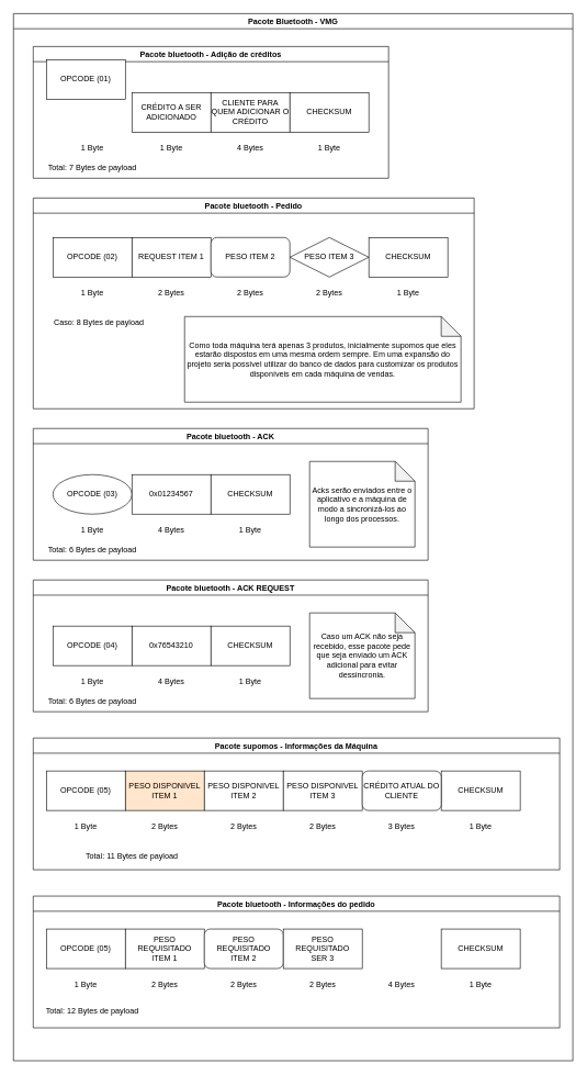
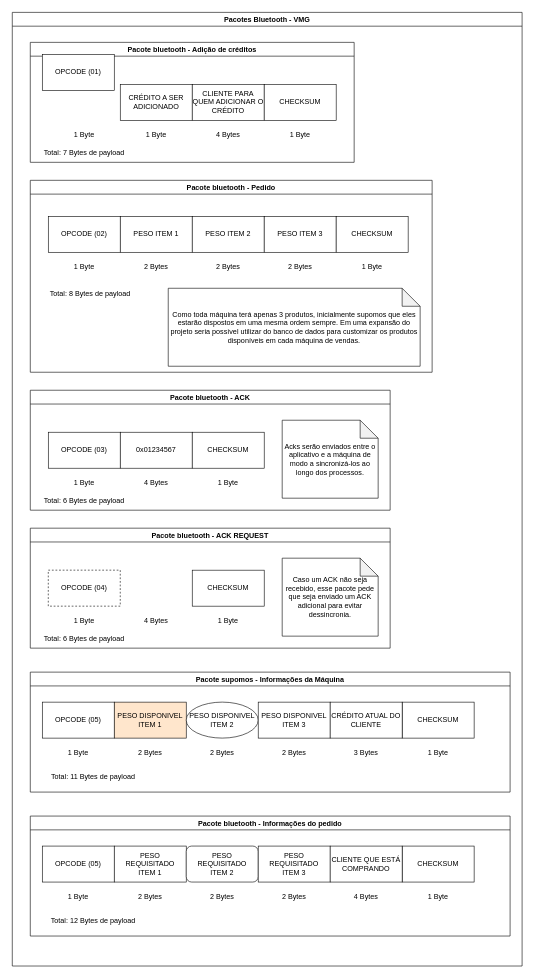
  <mxCell id="0" />
  <mxCell id="1" parent="0" />
  <mxCell id="2" value="OPCODE (02)" style="rounded=0;whiteSpace=wrap;html=1;" parent="1" vertex="1"><mxGeometry x="80" y="360" width="120" height="60" as="geometry" /></mxCell>
- <mxCell id="3" value="REQUEST ITEM 1" style="rounded=0;whiteSpace=wrap;html=1;" parent="1" vertex="1"><mxGeometry x="200" y="360" width="120" height="60" as="geometry" /></mxCell>
- <mxCell id="4" value="PESO ITEM 2" style="whiteSpace=wrap;html=1;rounded=1;" parent="1" vertex="1"><mxGeometry x="320" y="360" width="120" height="60" as="geometry" /></mxCell>
- <mxCell id="5" value="PESO ITEM 3" style="rhombus;whiteSpace=wrap;html=1;" parent="1" vertex="1"><mxGeometry x="440" y="360" width="120" height="60" as="geometry" /></mxCell>
+ <mxCell id="3" value="PESO ITEM 1" style="rounded=0;whiteSpace=wrap;html=1;" parent="1" vertex="1"><mxGeometry x="200" y="360" width="120" height="60" as="geometry" /></mxCell>
+ <mxCell id="4" value="PESO ITEM 2" style="rounded=0;whiteSpace=wrap;html=1;" parent="1" vertex="1"><mxGeometry x="320" y="360" width="120" height="60" as="geometry" /></mxCell>
+ <mxCell id="5" value="PESO ITEM 3" style="rounded=0;whiteSpace=wrap;html=1;" parent="1" vertex="1"><mxGeometry x="440" y="360" width="120" height="60" as="geometry" /></mxCell>
  <mxCell id="6" value="CHECKSUM" style="rounded=0;whiteSpace=wrap;html=1;" parent="1" vertex="1"><mxGeometry x="560" y="360" width="120" height="60" as="geometry" /></mxCell>
  <mxCell id="7" value="Pacote bluetooth - Pedido" style="swimlane;" parent="1" vertex="1"><mxGeometry x="50" y="300" width="670" height="320" as="geometry" /></mxCell>
  <mxCell id="8" value="1 Byte" style="text;html=1;strokeColor=none;fillColor=none;align=center;verticalAlign=middle;whiteSpace=wrap;rounded=0;" parent="7" vertex="1"><mxGeometry x="60" y="130" width="60" height="30" as="geometry" /></mxCell>
  <mxCell id="9" value="2 Bytes" style="text;html=1;strokeColor=none;fillColor=none;align=center;verticalAlign=middle;whiteSpace=wrap;rounded=0;" parent="7" vertex="1"><mxGeometry x="180" y="130" width="60" height="30" as="geometry" /></mxCell>
  <mxCell id="10" value="2 Bytes" style="text;html=1;strokeColor=none;fillColor=none;align=center;verticalAlign=middle;whiteSpace=wrap;rounded=0;" parent="7" vertex="1"><mxGeometry x="300" y="130" width="60" height="30" as="geometry" /></mxCell>
  <mxCell id="11" value="2 Bytes" style="text;html=1;strokeColor=none;fillColor=none;align=center;verticalAlign=middle;whiteSpace=wrap;rounded=0;" parent="7" vertex="1"><mxGeometry x="420" y="130" width="60" height="30" as="geometry" /></mxCell>
  <mxCell id="12" value="1 Byte" style="text;html=1;strokeColor=none;fillColor=none;align=center;verticalAlign=middle;whiteSpace=wrap;rounded=0;" parent="7" vertex="1"><mxGeometry x="540" y="130" width="60" height="30" as="geometry" /></mxCell>
- <mxCell id="13" value="Caso: 8 Bytes de payload" style="text;html=1;strokeColor=none;fillColor=none;align=center;verticalAlign=middle;whiteSpace=wrap;rounded=0;" parent="7" vertex="1"><mxGeometry x="30" y="175" width="140" height="30" as="geometry" /></mxCell>
+ <mxCell id="13" value="Total: 8 Bytes de payload" style="text;html=1;strokeColor=none;fillColor=none;align=center;verticalAlign=middle;whiteSpace=wrap;rounded=0;" parent="7" vertex="1"><mxGeometry x="30" y="175" width="140" height="30" as="geometry" /></mxCell>
  <mxCell id="14" value="Como toda máquina terá apenas 3 produtos, inicialmente supomos que eles estarão dispostos em uma mesma ordem sempre. Em uma expansão do projeto seria possível utilizar do banco de dados para customizar os produtos disponíveis em cada máquina de vendas." style="shape=note;whiteSpace=wrap;html=1;backgroundOutline=1;darkOpacity=0.05;" parent="7" vertex="1"><mxGeometry x="230" y="180" width="420" height="130" as="geometry" /></mxCell>
  <mxCell id="15" value="Pacote bluetooth - Adição de créditos" style="swimlane;" parent="1" vertex="1"><mxGeometry x="50" y="70" width="540" height="200" as="geometry" /></mxCell>
  <mxCell id="16" value="OPCODE (01)" style="rounded=0;whiteSpace=wrap;html=1;" parent="15" vertex="1"><mxGeometry x="20" y="20" width="120" height="60" as="geometry" /></mxCell>
  <mxCell id="17" value="CRÉDITO A SER ADICIONADO" style="rounded=0;whiteSpace=wrap;html=1;" parent="15" vertex="1"><mxGeometry x="150" y="70" width="120" height="60" as="geometry" /></mxCell>
  <mxCell id="18" value="CLIENTE PARA QUEM ADICIONAR O CRÉDITO&lt;span style=&quot;color: rgba(0 , 0 , 0 , 0) ; font-family: monospace ; font-size: 0px&quot;&gt;%3CmxGraphModel%3E%3Croot%3E%3CmxCell%20id%3D%220%22%2F%3E%3CmxCell%20id%3D%221%22%20parent%3D%220%22%2F%3E%3CmxCell%20id%3D%222%22%20value%3D%22CR%C3%89DITO%20A%20SER%20ADICIONADO%22%20style%3D%22rounded%3D0%3BwhiteSpace%3Dwrap%3Bhtml%3D1%3B%22%20vertex%3D%221%22%20parent%3D%221%22%3E%3CmxGeometry%20x%3D%22160%22%20y%3D%2210%22%20width%3D%22120%22%20height%3D%2260%22%20as%3D%22geometry%22%2F%3E%3C%2FmxCell%3E%3C%2Froot%3E%3C%2FmxGraphModel%3E&lt;/span&gt;" style="rounded=0;whiteSpace=wrap;html=1;" parent="15" vertex="1"><mxGeometry x="270" y="70" width="120" height="60" as="geometry" /></mxCell>
  <mxCell id="19" value="CHECKSUM" style="rounded=0;whiteSpace=wrap;html=1;" parent="15" vertex="1"><mxGeometry x="390" y="70" width="120" height="60" as="geometry" /></mxCell>
  <mxCell id="20" value="1 Byte" style="text;html=1;strokeColor=none;fillColor=none;align=center;verticalAlign=middle;whiteSpace=wrap;rounded=0;" parent="15" vertex="1"><mxGeometry x="60" y="140" width="60" height="30" as="geometry" /></mxCell>
  <mxCell id="21" value="1 Byte" style="text;html=1;strokeColor=none;fillColor=none;align=center;verticalAlign=middle;whiteSpace=wrap;rounded=0;" parent="15" vertex="1"><mxGeometry x="180" y="140" width="60" height="30" as="geometry" /></mxCell>
  <mxCell id="22" value="4 Bytes" style="text;html=1;strokeColor=none;fillColor=none;align=center;verticalAlign=middle;whiteSpace=wrap;rounded=0;" parent="15" vertex="1"><mxGeometry x="300" y="140" width="60" height="30" as="geometry" /></mxCell>
  <mxCell id="23" value="1 Byte" style="text;html=1;strokeColor=none;fillColor=none;align=center;verticalAlign=middle;whiteSpace=wrap;rounded=0;" parent="15" vertex="1"><mxGeometry x="420" y="140" width="60" height="30" as="geometry" /></mxCell>
  <mxCell id="24" value="Total: 7 Bytes de payload" style="text;html=1;strokeColor=none;fillColor=none;align=center;verticalAlign=middle;whiteSpace=wrap;rounded=0;" parent="15" vertex="1"><mxGeometry x="20" y="170" width="140" height="30" as="geometry" /></mxCell>
  <mxCell id="25" value="Pacote bluetooth - ACK" style="swimlane;" parent="1" vertex="1"><mxGeometry x="50" y="650" width="600" height="200" as="geometry" /></mxCell>
- <mxCell id="26" value="OPCODE (03)" style="ellipse;whiteSpace=wrap;html=1;" parent="25" vertex="1"><mxGeometry x="30" y="70" width="120" height="60" as="geometry" /></mxCell>
+ <mxCell id="26" value="OPCODE (03)" style="rounded=0;whiteSpace=wrap;html=1;" parent="25" vertex="1"><mxGeometry x="30" y="70" width="120" height="60" as="geometry" /></mxCell>
  <mxCell id="27" value="0x01234567" style="rounded=0;whiteSpace=wrap;html=1;" parent="25" vertex="1"><mxGeometry x="150" y="70" width="120" height="60" as="geometry" /></mxCell>
  <mxCell id="28" value="CHECKSUM" style="rounded=0;whiteSpace=wrap;html=1;" parent="25" vertex="1"><mxGeometry x="270" y="70" width="120" height="60" as="geometry" /></mxCell>
  <mxCell id="29" value="1 Byte" style="text;html=1;strokeColor=none;fillColor=none;align=center;verticalAlign=middle;whiteSpace=wrap;rounded=0;" parent="25" vertex="1"><mxGeometry x="60" y="140" width="60" height="30" as="geometry" /></mxCell>
  <mxCell id="30" value="4 Bytes" style="text;html=1;strokeColor=none;fillColor=none;align=center;verticalAlign=middle;whiteSpace=wrap;rounded=0;" parent="25" vertex="1"><mxGeometry x="180" y="140" width="60" height="30" as="geometry" /></mxCell>
  <mxCell id="31" value="1 Byte" style="text;html=1;strokeColor=none;fillColor=none;align=center;verticalAlign=middle;whiteSpace=wrap;rounded=0;" parent="25" vertex="1"><mxGeometry x="300" y="140" width="60" height="30" as="geometry" /></mxCell>
  <mxCell id="32" value="Total: 6 Bytes de payload" style="text;html=1;strokeColor=none;fillColor=none;align=center;verticalAlign=middle;whiteSpace=wrap;rounded=0;" parent="25" vertex="1"><mxGeometry x="20" y="170" width="140" height="30" as="geometry" /></mxCell>
  <mxCell id="33" value="Acks serão enviados entre o aplicativo e a máquina de modo a sincronizá-los ao longo dos processos." style="shape=note;whiteSpace=wrap;html=1;backgroundOutline=1;darkOpacity=0.05;" parent="25" vertex="1"><mxGeometry x="420" y="50" width="160" height="130" as="geometry" /></mxCell>
  <mxCell id="34" value="Pacote bluetooth - ACK REQUEST" style="swimlane;" parent="1" vertex="1"><mxGeometry x="50" y="880" width="600" height="200" as="geometry" /></mxCell>
- <mxCell id="35" value="OPCODE (04)" style="rounded=0;whiteSpace=wrap;html=1;" parent="34" vertex="1"><mxGeometry x="30" y="70" width="120" height="60" as="geometry" /></mxCell>
- <mxCell id="36" value="0x76543210" style="rounded=0;whiteSpace=wrap;html=1;" parent="34" vertex="1"><mxGeometry x="150" y="70" width="120" height="60" as="geometry" /></mxCell>
+ <mxCell id="35" value="OPCODE (04)" style="rounded=0;whiteSpace=wrap;html=1;dashed=1;" parent="34" vertex="1"><mxGeometry x="30" y="70" width="120" height="60" as="geometry" /></mxCell>
  <mxCell id="37" value="CHECKSUM" style="rounded=0;whiteSpace=wrap;html=1;" parent="34" vertex="1"><mxGeometry x="270" y="70" width="120" height="60" as="geometry" /></mxCell>
  <mxCell id="38" value="1 Byte" style="text;html=1;strokeColor=none;fillColor=none;align=center;verticalAlign=middle;whiteSpace=wrap;rounded=0;" parent="34" vertex="1"><mxGeometry x="60" y="140" width="60" height="30" as="geometry" /></mxCell>
  <mxCell id="39" value="4 Bytes" style="text;html=1;strokeColor=none;fillColor=none;align=center;verticalAlign=middle;whiteSpace=wrap;rounded=0;" parent="34" vertex="1"><mxGeometry x="180" y="140" width="60" height="30" as="geometry" /></mxCell>
  <mxCell id="40" value="1 Byte" style="text;html=1;strokeColor=none;fillColor=none;align=center;verticalAlign=middle;whiteSpace=wrap;rounded=0;" parent="34" vertex="1"><mxGeometry x="300" y="140" width="60" height="30" as="geometry" /></mxCell>
  <mxCell id="41" value="Total: 6 Bytes de payload" style="text;html=1;strokeColor=none;fillColor=none;align=center;verticalAlign=middle;whiteSpace=wrap;rounded=0;" parent="34" vertex="1"><mxGeometry x="20" y="170" width="140" height="30" as="geometry" /></mxCell>
  <mxCell id="42" value="Caso um ACK não seja recebido, esse pacote pede que seja enviado um ACK adicional para evitar dessincronia." style="shape=note;whiteSpace=wrap;html=1;backgroundOutline=1;darkOpacity=0.05;" parent="34" vertex="1"><mxGeometry x="420" y="50" width="160" height="130" as="geometry" /></mxCell>
- <mxCell id="43" value="Pacote Bluetooth - VMG" style="swimlane;" parent="1" vertex="1"><mxGeometry x="20" y="20" width="850" height="1590" as="geometry" /></mxCell>
+ <mxCell id="43" value="Pacotes Bluetooth - VMG" style="swimlane;" parent="1" vertex="1"><mxGeometry x="20" y="20" width="850" height="1590" as="geometry" /></mxCell>
  <mxCell id="44" value="Pacote supomos - Informações da Máquina" style="swimlane;rounded=0;strokeWidth=1;" parent="43" vertex="1"><mxGeometry x="30" y="1100" width="800" height="200" as="geometry" /></mxCell>
  <mxCell id="45" value="OPCODE (05)" style="rounded=0;whiteSpace=wrap;html=1;" parent="44" vertex="1"><mxGeometry x="20" y="50" width="120" height="60" as="geometry" /></mxCell>
  <mxCell id="46" value="PESO DISPONIVEL ITEM 1" style="rounded=0;whiteSpace=wrap;html=1;fillColor=#ffe6cc;" parent="44" vertex="1"><mxGeometry x="140" y="50" width="120" height="60" as="geometry" /></mxCell>
- <mxCell id="47" value="PESO DISPONIVEL ITEM 2" style="rounded=0;whiteSpace=wrap;html=1;" parent="44" vertex="1"><mxGeometry x="260" y="50" width="120" height="60" as="geometry" /></mxCell>
+ <mxCell id="47" value="PESO DISPONIVEL ITEM 2" style="ellipse;whiteSpace=wrap;html=1;" parent="44" vertex="1"><mxGeometry x="260" y="50" width="120" height="60" as="geometry" /></mxCell>
  <mxCell id="48" value="PESO DISPONIVEL ITEM 3" style="rounded=0;whiteSpace=wrap;html=1;" parent="44" vertex="1"><mxGeometry x="380" y="50" width="120" height="60" as="geometry" /></mxCell>
  <mxCell id="49" value="CHECKSUM" style="rounded=0;whiteSpace=wrap;html=1;" parent="44" vertex="1"><mxGeometry x="620" y="50" width="120" height="60" as="geometry" /></mxCell>
  <mxCell id="50" value="1 Byte" style="text;html=1;strokeColor=none;fillColor=none;align=center;verticalAlign=middle;whiteSpace=wrap;rounded=0;" parent="44" vertex="1"><mxGeometry x="50" y="120" width="60" height="30" as="geometry" /></mxCell>
  <mxCell id="51" value="2 Bytes" style="text;html=1;strokeColor=none;fillColor=none;align=center;verticalAlign=middle;whiteSpace=wrap;rounded=0;" parent="44" vertex="1"><mxGeometry x="170" y="120" width="60" height="30" as="geometry" /></mxCell>
  <mxCell id="52" value="2 Bytes" style="text;html=1;strokeColor=none;fillColor=none;align=center;verticalAlign=middle;whiteSpace=wrap;rounded=0;" parent="44" vertex="1"><mxGeometry x="290" y="120" width="60" height="30" as="geometry" /></mxCell>
  <mxCell id="53" value="2 Bytes" style="text;html=1;strokeColor=none;fillColor=none;align=center;verticalAlign=middle;whiteSpace=wrap;rounded=0;" parent="44" vertex="1"><mxGeometry x="410" y="120" width="60" height="30" as="geometry" /></mxCell>
  <mxCell id="54" value="1 Byte" style="text;html=1;strokeColor=none;fillColor=none;align=center;verticalAlign=middle;whiteSpace=wrap;rounded=0;" parent="44" vertex="1"><mxGeometry x="650" y="120" width="60" height="30" as="geometry" /></mxCell>
- <mxCell id="55" value="CRÉDITO ATUAL DO CLIENTE" style="whiteSpace=wrap;html=1;rounded=1;" parent="44" vertex="1"><mxGeometry x="500" y="50" width="120" height="60" as="geometry" /></mxCell>
+ <mxCell id="55" value="CRÉDITO ATUAL DO CLIENTE" style="rounded=0;whiteSpace=wrap;html=1;" parent="44" vertex="1"><mxGeometry x="500" y="50" width="120" height="60" as="geometry" /></mxCell>
  <mxCell id="56" value="3 Bytes" style="text;html=1;strokeColor=none;fillColor=none;align=center;verticalAlign=middle;whiteSpace=wrap;rounded=0;" parent="44" vertex="1"><mxGeometry x="530" y="120" width="60" height="30" as="geometry" /></mxCell>
- <mxCell id="57" value="Total: 11 Bytes de payload" style="text;html=1;strokeColor=none;fillColor=none;align=center;verticalAlign=middle;whiteSpace=wrap;rounded=0;" parent="44" vertex="1"><mxGeometry x="65" y="165" width="170" height="30" as="geometry" /></mxCell>
+ <mxCell id="57" value="Total: 11 Bytes de payload" style="text;html=1;strokeColor=none;fillColor=none;align=center;verticalAlign=middle;whiteSpace=wrap;rounded=0;" parent="44" vertex="1"><mxGeometry x="20" y="160" width="170" height="30" as="geometry" /></mxCell>
  <mxCell id="58" value="Pacote bluetooth - Informações do pedido" style="swimlane;rounded=0;strokeWidth=1;" vertex="1" parent="43"><mxGeometry x="30" y="1340" width="800" height="200" as="geometry" /></mxCell>
  <mxCell id="59" value="OPCODE (05)" style="rounded=0;whiteSpace=wrap;html=1;" vertex="1" parent="58"><mxGeometry x="20" y="50" width="120" height="60" as="geometry" /></mxCell>
  <mxCell id="60" value="PESO REQUISITADO &lt;br&gt;ITEM 1" style="rounded=0;whiteSpace=wrap;html=1;" vertex="1" parent="58"><mxGeometry x="140" y="50" width="120" height="60" as="geometry" /></mxCell>
  <mxCell id="61" value="PESO REQUISITADO&lt;br&gt;ITEM 2" style="whiteSpace=wrap;html=1;rounded=1;" vertex="1" parent="58"><mxGeometry x="260" y="50" width="120" height="60" as="geometry" /></mxCell>
- <mxCell id="62" value="PESO REQUISITADO&lt;br&gt;SER 3" style="rounded=0;whiteSpace=wrap;html=1;" vertex="1" parent="58"><mxGeometry x="380" y="50" width="120" height="60" as="geometry" /></mxCell>
+ <mxCell id="62" value="PESO REQUISITADO&lt;br&gt;ITEM 3" style="rounded=0;whiteSpace=wrap;html=1;" vertex="1" parent="58"><mxGeometry x="380" y="50" width="120" height="60" as="geometry" /></mxCell>
  <mxCell id="63" value="CHECKSUM" style="rounded=0;whiteSpace=wrap;html=1;" vertex="1" parent="58"><mxGeometry x="620" y="50" width="120" height="60" as="geometry" /></mxCell>
  <mxCell id="64" value="1 Byte" style="text;html=1;strokeColor=none;fillColor=none;align=center;verticalAlign=middle;whiteSpace=wrap;rounded=0;" vertex="1" parent="58"><mxGeometry x="50" y="120" width="60" height="30" as="geometry" /></mxCell>
  <mxCell id="65" value="2 Bytes" style="text;html=1;strokeColor=none;fillColor=none;align=center;verticalAlign=middle;whiteSpace=wrap;rounded=0;" vertex="1" parent="58"><mxGeometry x="170" y="120" width="60" height="30" as="geometry" /></mxCell>
  <mxCell id="66" value="2 Bytes" style="text;html=1;strokeColor=none;fillColor=none;align=center;verticalAlign=middle;whiteSpace=wrap;rounded=0;" vertex="1" parent="58"><mxGeometry x="290" y="120" width="60" height="30" as="geometry" /></mxCell>
  <mxCell id="67" value="2 Bytes" style="text;html=1;strokeColor=none;fillColor=none;align=center;verticalAlign=middle;whiteSpace=wrap;rounded=0;" vertex="1" parent="58"><mxGeometry x="410" y="120" width="60" height="30" as="geometry" /></mxCell>
  <mxCell id="68" value="1 Byte" style="text;html=1;strokeColor=none;fillColor=none;align=center;verticalAlign=middle;whiteSpace=wrap;rounded=0;" vertex="1" parent="58"><mxGeometry x="650" y="120" width="60" height="30" as="geometry" /></mxCell>
+ <mxCell id="69" value="CLIENTE QUE ESTÁ COMPRANDO" style="rounded=0;whiteSpace=wrap;html=1;" vertex="1" parent="58"><mxGeometry x="500" y="50" width="120" height="60" as="geometry" /></mxCell>
  <mxCell id="70" value="4 Bytes" style="text;html=1;strokeColor=none;fillColor=none;align=center;verticalAlign=middle;whiteSpace=wrap;rounded=0;" vertex="1" parent="58"><mxGeometry x="530" y="120" width="60" height="30" as="geometry" /></mxCell>
- <mxCell id="71" value="Total: 12 Bytes de payload" style="text;html=1;strokeColor=none;fillColor=none;align=center;verticalAlign=middle;whiteSpace=wrap;rounded=0;" vertex="1" parent="58"><mxGeometry x="5" y="160" width="170" height="30" as="geometry" /></mxCell>
+ <mxCell id="71" value="Total: 12 Bytes de payload" style="text;html=1;strokeColor=none;fillColor=none;align=center;verticalAlign=middle;whiteSpace=wrap;rounded=0;" vertex="1" parent="58"><mxGeometry x="20" y="160" width="170" height="30" as="geometry" /></mxCell>
